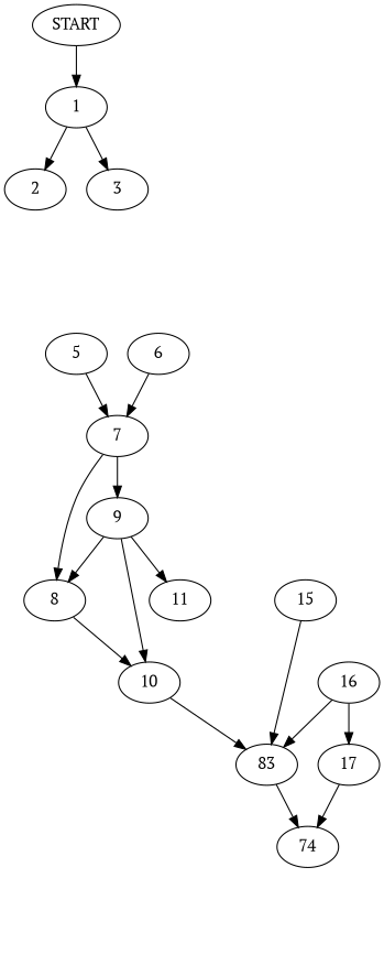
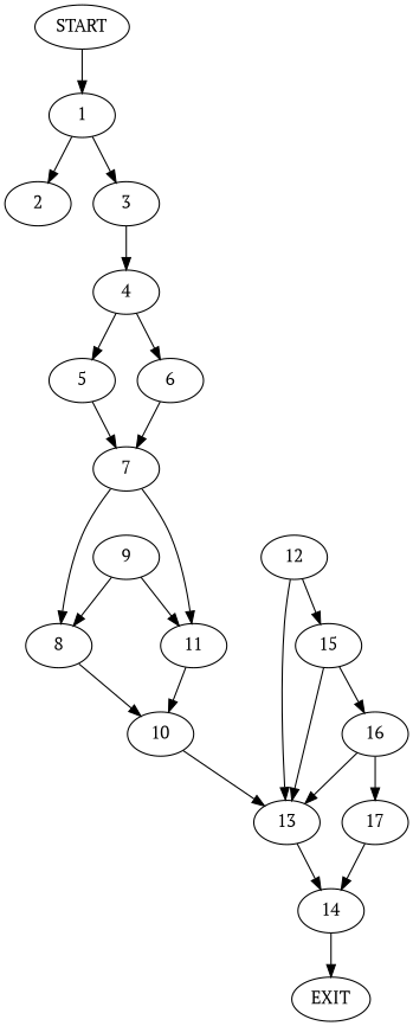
  digraph {
    fontname="PT Serif"
    node [fontname="PT Serif"]
    edge [fontname="PT Serif"]
    n1 [label=START]
    1
    2
    3
+   n5 [label=EXIT]
+   4
    5
    6
    7
    8
    9
    10
    11
-   13 [label=83]
+   13
+   12
    15
-   14 [label=74]
+   14
    16
    17
    n1 -> 1
    1 -> 2
    1 -> 3
+   3 -> 4
+   4 -> 5
+   4 -> 6
    5 -> 7
    6 -> 7
    7 -> 8
-   7 -> 9
+   7 -> 11
    8 -> 10
    9 -> 8
    9 -> 11
    10 -> 13
-   9 -> 10
+   11 -> 10
    13 -> 14
+   12 -> 13
+   12 -> 15
    15 -> 13
+   15 -> 16
+   14 -> n5
    16 -> 13
    16 -> 17
    17 -> 14
  }
